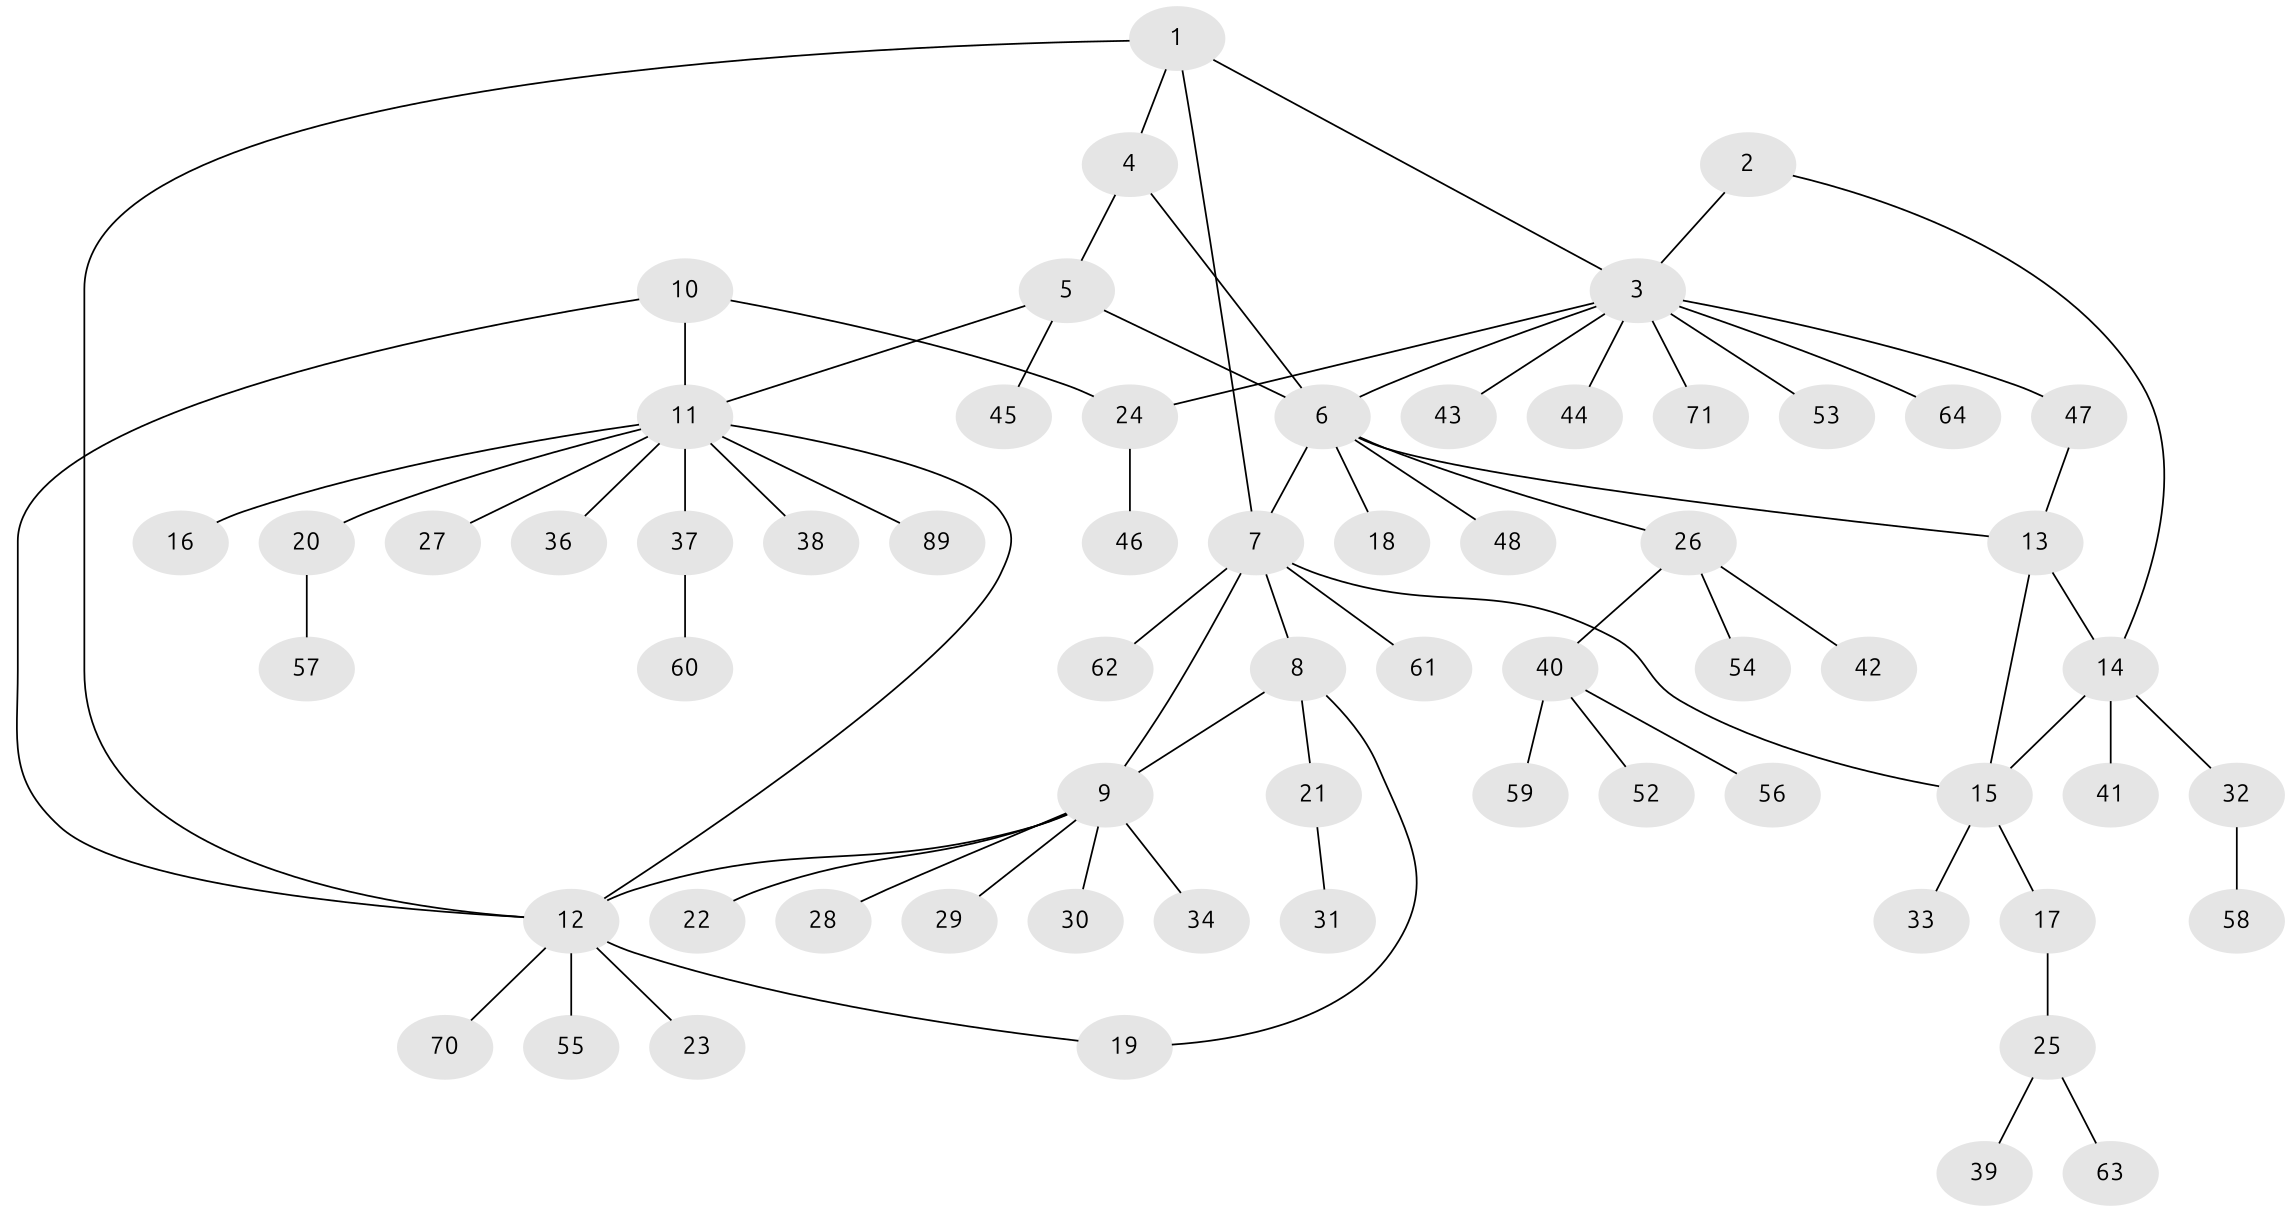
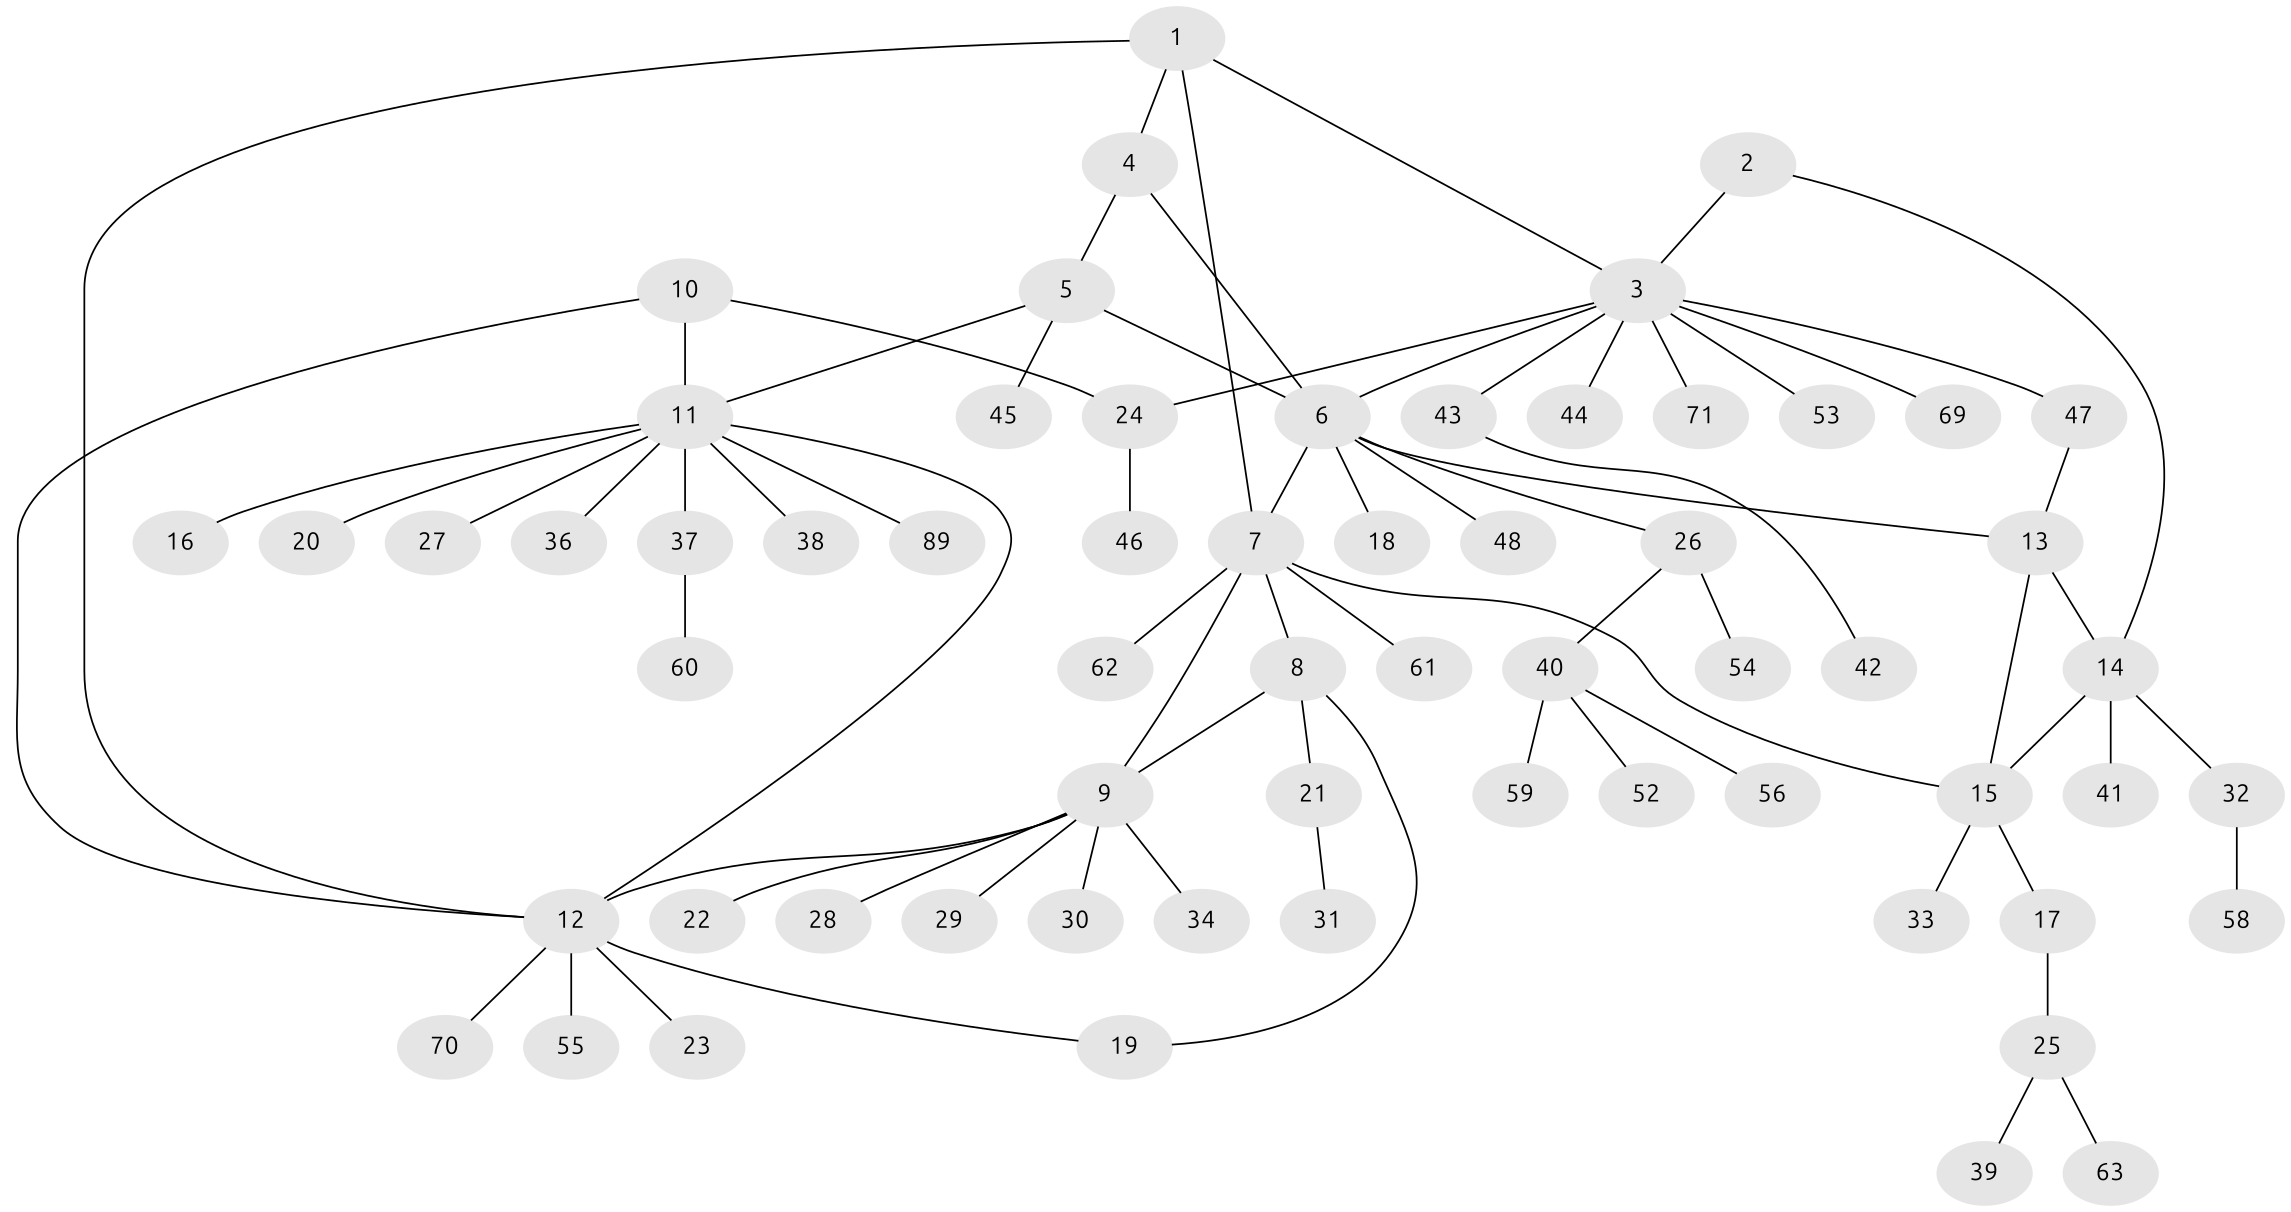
  graph {
    fontname=Ubuntu
    node [color=gray90 fontname=Ubuntu style=filled]
    edge [fontname=Ubuntu]
    1
    3
    7
    12
    4
    2
    14
    6
    24
    43
    44
    47
    n13 [label=71]
    53
-   64
+   64 [label=69]
    8
    9
    15
    61
    62
    19
    23
    n23 [label=70]
    55
    32
    41
    13
    18
    26
    48
    46
    5
    11
    45
    16
    20
    27
    36
    37
    38
    n41 [label=89]
    40
    42
    54
    21
    22
    28
    29
    30
    34
    17
    33
    31
    10
-   57
    60
    58
    25
    39
    63
    52
    56
    59
    1 -- 3
    1 -- 7
    1 -- 12
    1 -- 4
    3 -- 6
    3 -- 24
    3 -- 43
    3 -- 44
    3 -- 47
    3 -- n13
    3 -- 53
    3 -- 64
    7 -- 8
    7 -- 9
    7 -- 15
    7 -- 61
    7 -- 62
    12 -- 19
    12 -- 23
    12 -- n23
    12 -- 55
    4 -- 6
    4 -- 5
    2 -- 3
    2 -- 14
    14 -- 15
    14 -- 32
    14 -- 41
    6 -- 7
    6 -- 13
    6 -- 18
    6 -- 26
    6 -- 48
    24 -- 46
    47 -- 13
    8 -- 9
    8 -- 19
    8 -- 21
    9 -- 12
    9 -- 22
    9 -- 28
    9 -- 29
    9 -- 30
    9 -- 34
    15 -- 17
    15 -- 33
    32 -- 58
    13 -- 14
    13 -- 15
    26 -- 40
-   26 -- 42
+   43 -- 42
    26 -- 54
    5 -- 6
    5 -- 11
    5 -- 45
    11 -- 12
    11 -- 16
    11 -- 20
    11 -- 27
    11 -- 36
    11 -- 37
    11 -- 38
    11 -- n41
-   20 -- 57
    37 -- 60
    40 -- 52
    40 -- 56
    40 -- 59
    21 -- 31
    17 -- 25
    10 -- 12
    10 -- 24
    10 -- 11
    25 -- 39
    25 -- 63
  }
